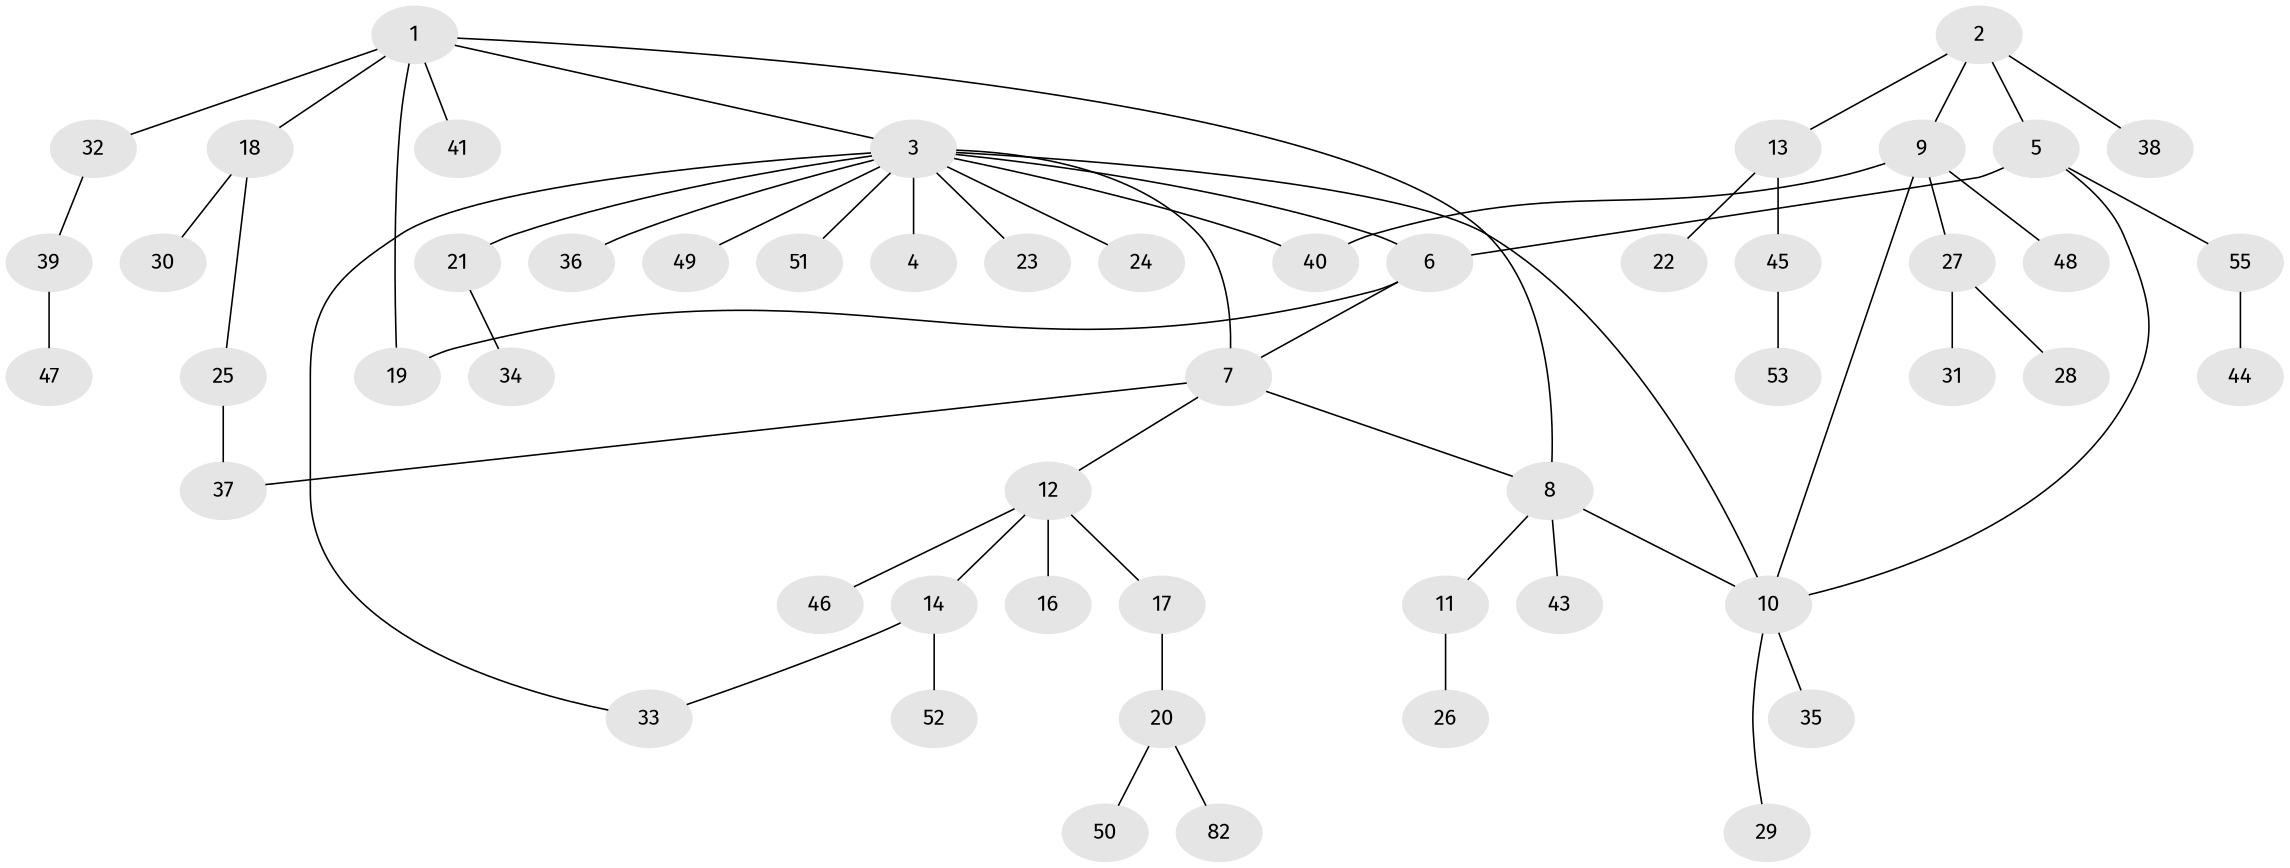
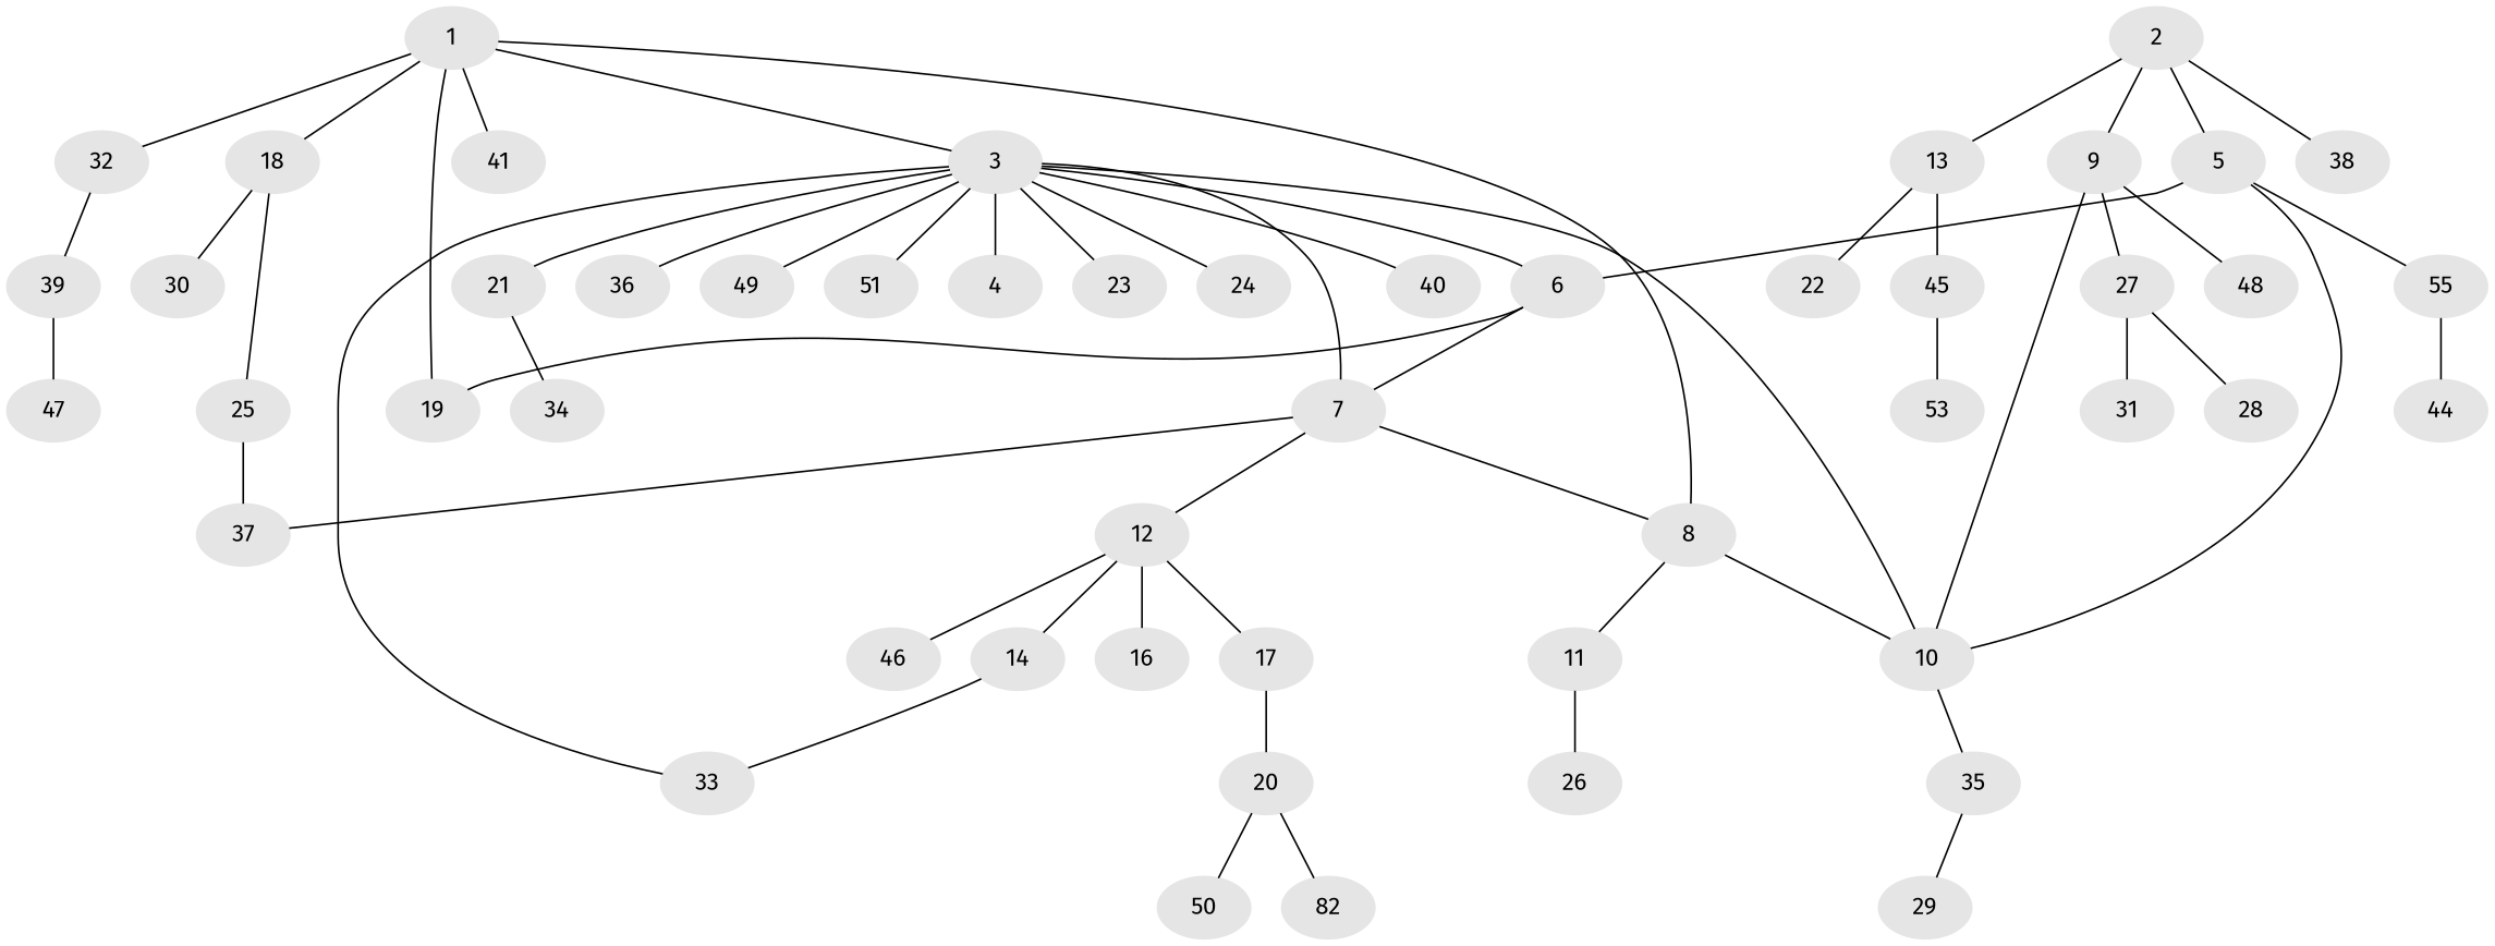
  graph {
    fontname="Fira Sans"
    node [color=gray90 fontname="Fira Sans" style=filled]
    edge [fontname="Fira Sans"]
    1
    3
    8
    18
    19
    32
    41
    2
    5
    9
    13
    38
    4
    6
    7
    10
    21
    23
    24
    33
    36
    40
    49
    51
    11
-   43
    25
    30
    39
    n30 [label=55]
    27
    48
    22
    45
    12
    37
    29
    35
    34
    44
    14
    16
    17
    46
    26
    28
    31
-   52
    20
    53
    n51 [label=82]
    50
    47
    1 -- 3
    1 -- 8
    1 -- 18
    1 -- 19
    1 -- 32
    1 -- 41
    3 -- 4
    3 -- 6
    3 -- 7
    3 -- 10
    3 -- 21
    3 -- 23
    3 -- 24
    3 -- 33
    3 -- 36
    3 -- 40
    3 -- 49
    3 -- 51
    8 -- 10
    8 -- 11
-   8 -- 43
    18 -- 25
    18 -- 30
    32 -- 39
    2 -- 5
    2 -- 9
    2 -- 13
    2 -- 38
    5 -- 6
    5 -- 10
    5 -- n30
    9 -- 10
-   9 -- 40
    9 -- 27
    9 -- 48
    13 -- 22
    13 -- 45
    6 -- 19
    6 -- 7
    7 -- 8
    7 -- 12
    7 -- 37
-   10 -- 29
+   35 -- 29
    10 -- 35
    21 -- 34
    11 -- 26
    25 -- 37
    39 -- 47
    n30 -- 44
    27 -- 28
    27 -- 31
    45 -- 53
    12 -- 14
    12 -- 16
    12 -- 17
    12 -- 46
    14 -- 33
-   14 -- 52
    17 -- 20
    20 -- n51
    20 -- 50
  }
